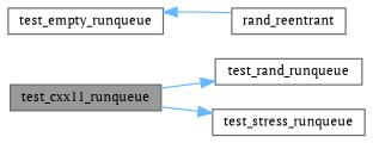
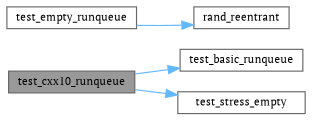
  digraph {
    fontname="PT Serif"
    rankdir=LR
    node [color=grey40 fillcolor=white fontname="PT Serif" fontsize=10 shape=box style=filled]
    edge [color=steelblue1 fontname="PT Serif" fontsize=10 labelfontname=Helvetica labelfontsize=10 style=solid]
-   n1 [color=gray40 fillcolor=grey60 fontcolor=black height=0.2 label=test_cxx11_runqueue width=0.4]
-   n2 [height=0.2 label=test_rand_runqueue width=0.4]
-   n3 [height=0.2 label=test_stress_runqueue width=0.4]
+   n1 [color=gray40 fillcolor=grey60 fontcolor=black height=0.2 label=test_cxx10_runqueue width=0.4]
+   n2 [height=0.2 label=test_basic_runqueue width=0.4]
+   n3 [height=0.2 label=test_stress_empty width=0.4]
    n4 [height=0.2 label=test_empty_runqueue width=0.4]
    n5 [height=0.2 label=rand_reentrant width=0.4]
    n1 -> n2
    n1 -> n3
-   n5 -> n4
+   n4 -> n5
  }
